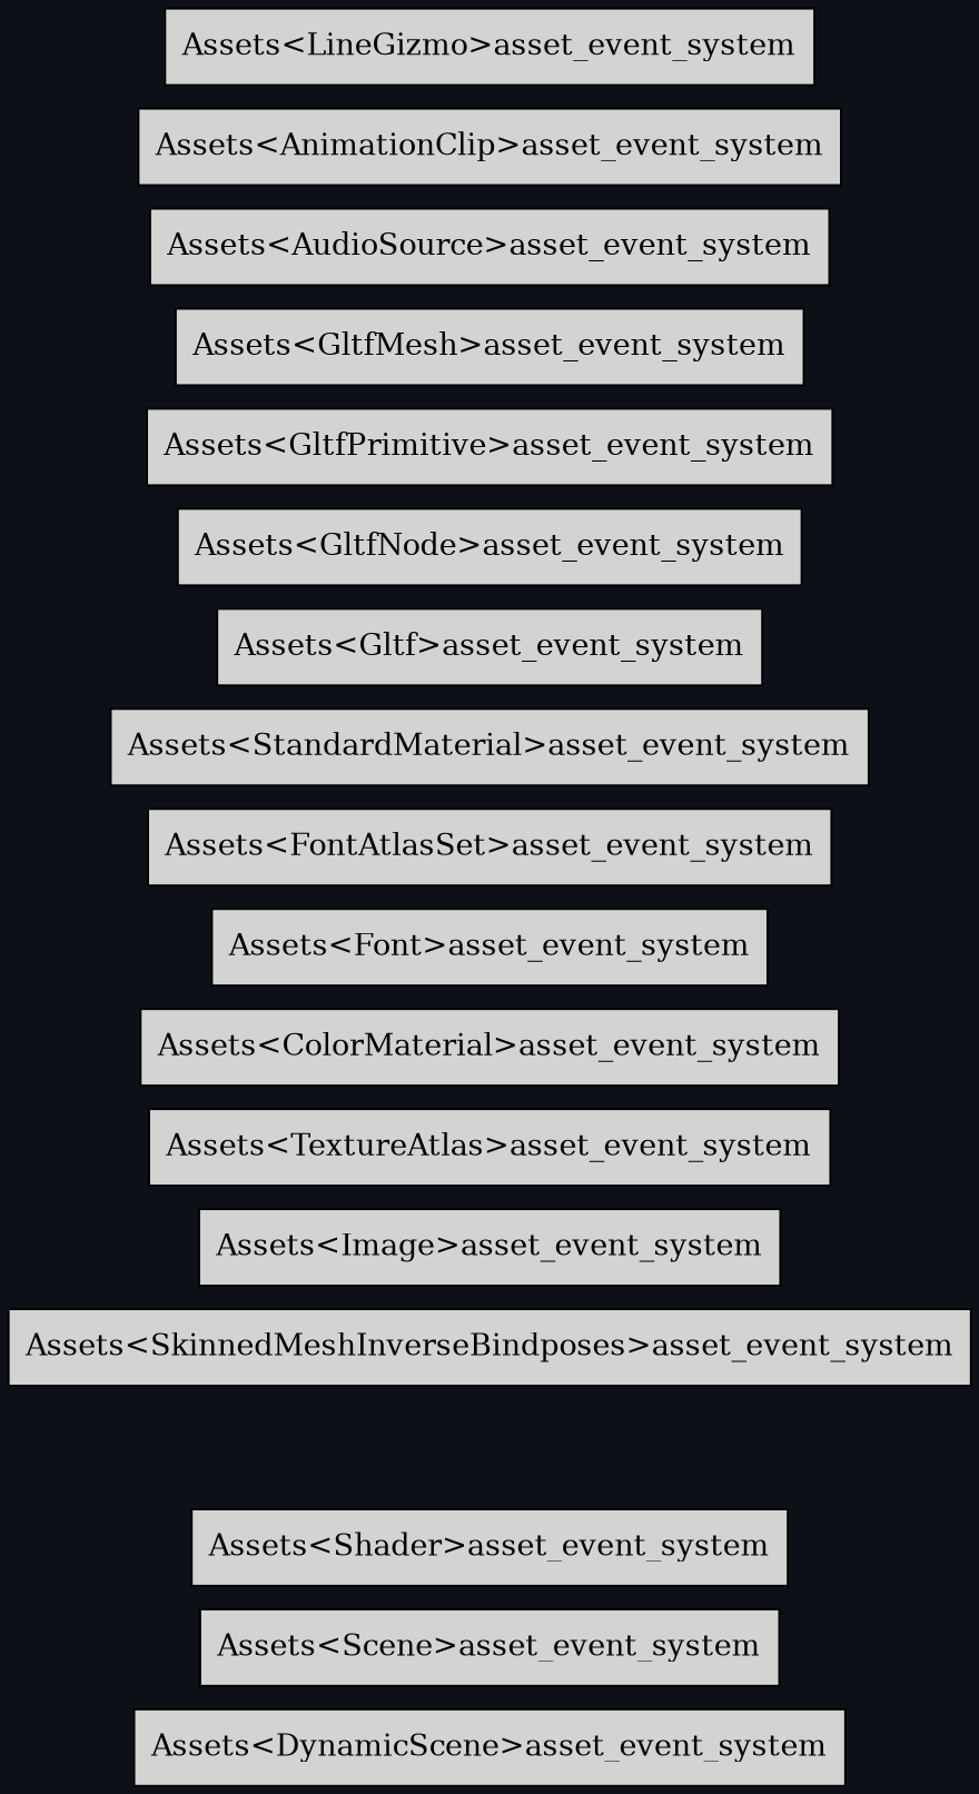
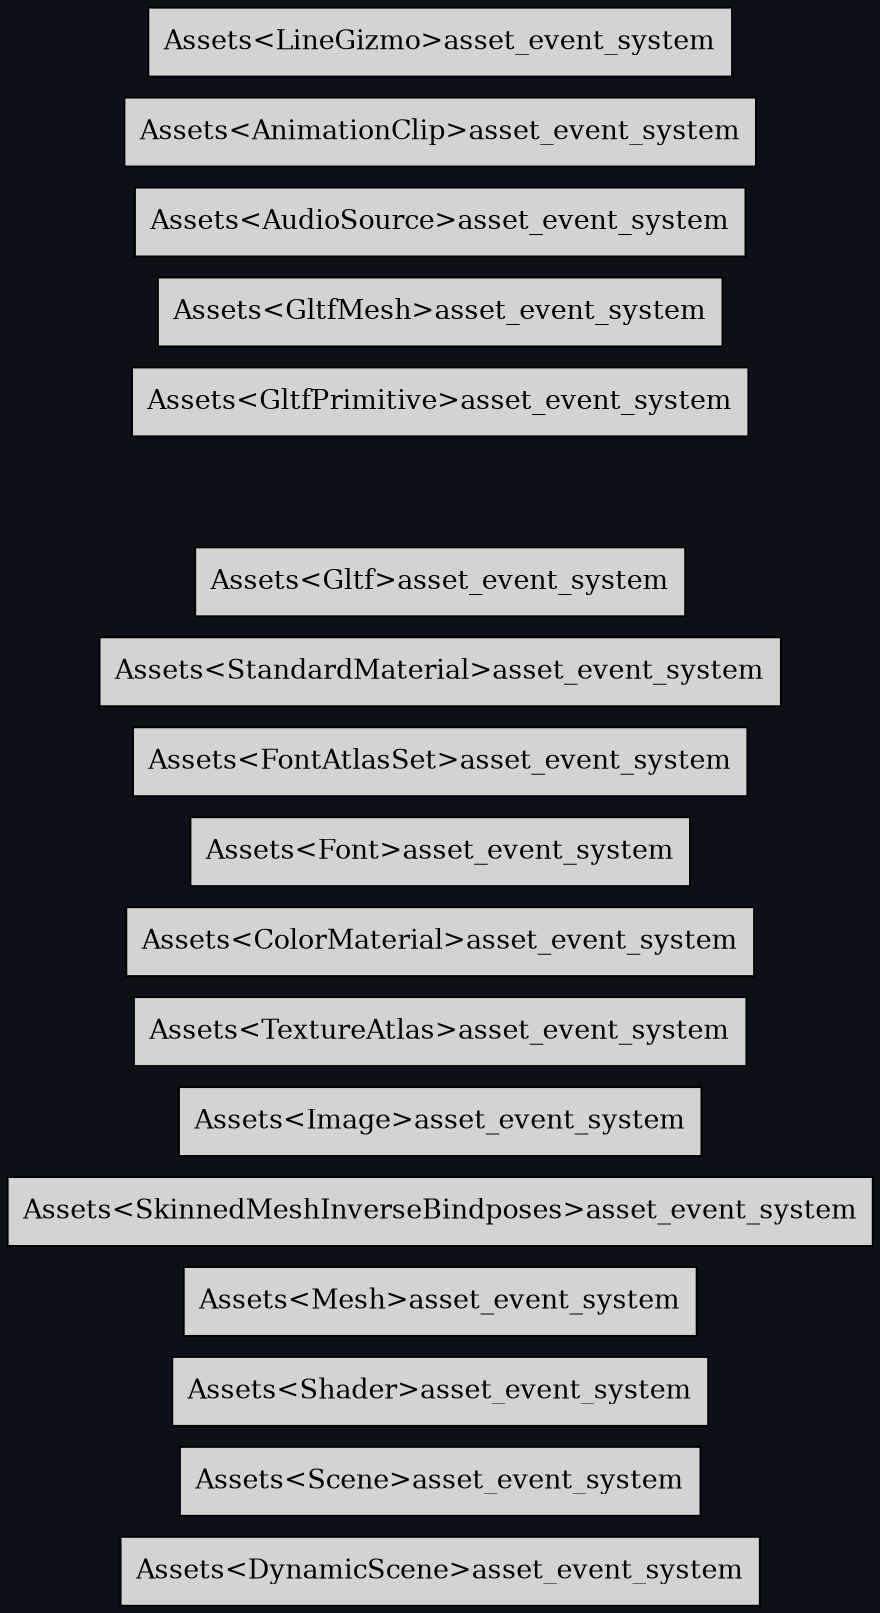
  digraph {
    bgcolor="#0d1117"
    compound=true
    fontname=Helvetica
    nodesep=0.15
    rankdir=LR
    splines=spline
    node [shape=box style=filled]
    n1 [label="Assets<DynamicScene>asset_event_system"]
    n2 [label="Assets<Scene>asset_event_system"]
    n3 [label="Assets<Shader>asset_event_system"]
+   n4 [label="Assets<Mesh>asset_event_system"]
    n5 [label="Assets<SkinnedMeshInverseBindposes>asset_event_system"]
    n6 [label="Assets<Image>asset_event_system"]
    n7 [label="Assets<TextureAtlas>asset_event_system"]
    n8 [label="Assets<ColorMaterial>asset_event_system"]
    n9 [label="Assets<Font>asset_event_system"]
    n10 [label="Assets<FontAtlasSet>asset_event_system"]
    n11 [label="Assets<StandardMaterial>asset_event_system"]
    n12 [label="Assets<Gltf>asset_event_system"]
-   n13 [label="Assets<GltfNode>asset_event_system"]
    n14 [label="Assets<GltfPrimitive>asset_event_system"]
    n15 [label="Assets<GltfMesh>asset_event_system"]
    n16 [label="Assets<AudioSource>asset_event_system"]
    n17 [label="Assets<AnimationClip>asset_event_system"]
    n18 [label="Assets<LineGizmo>asset_event_system"]
  }
